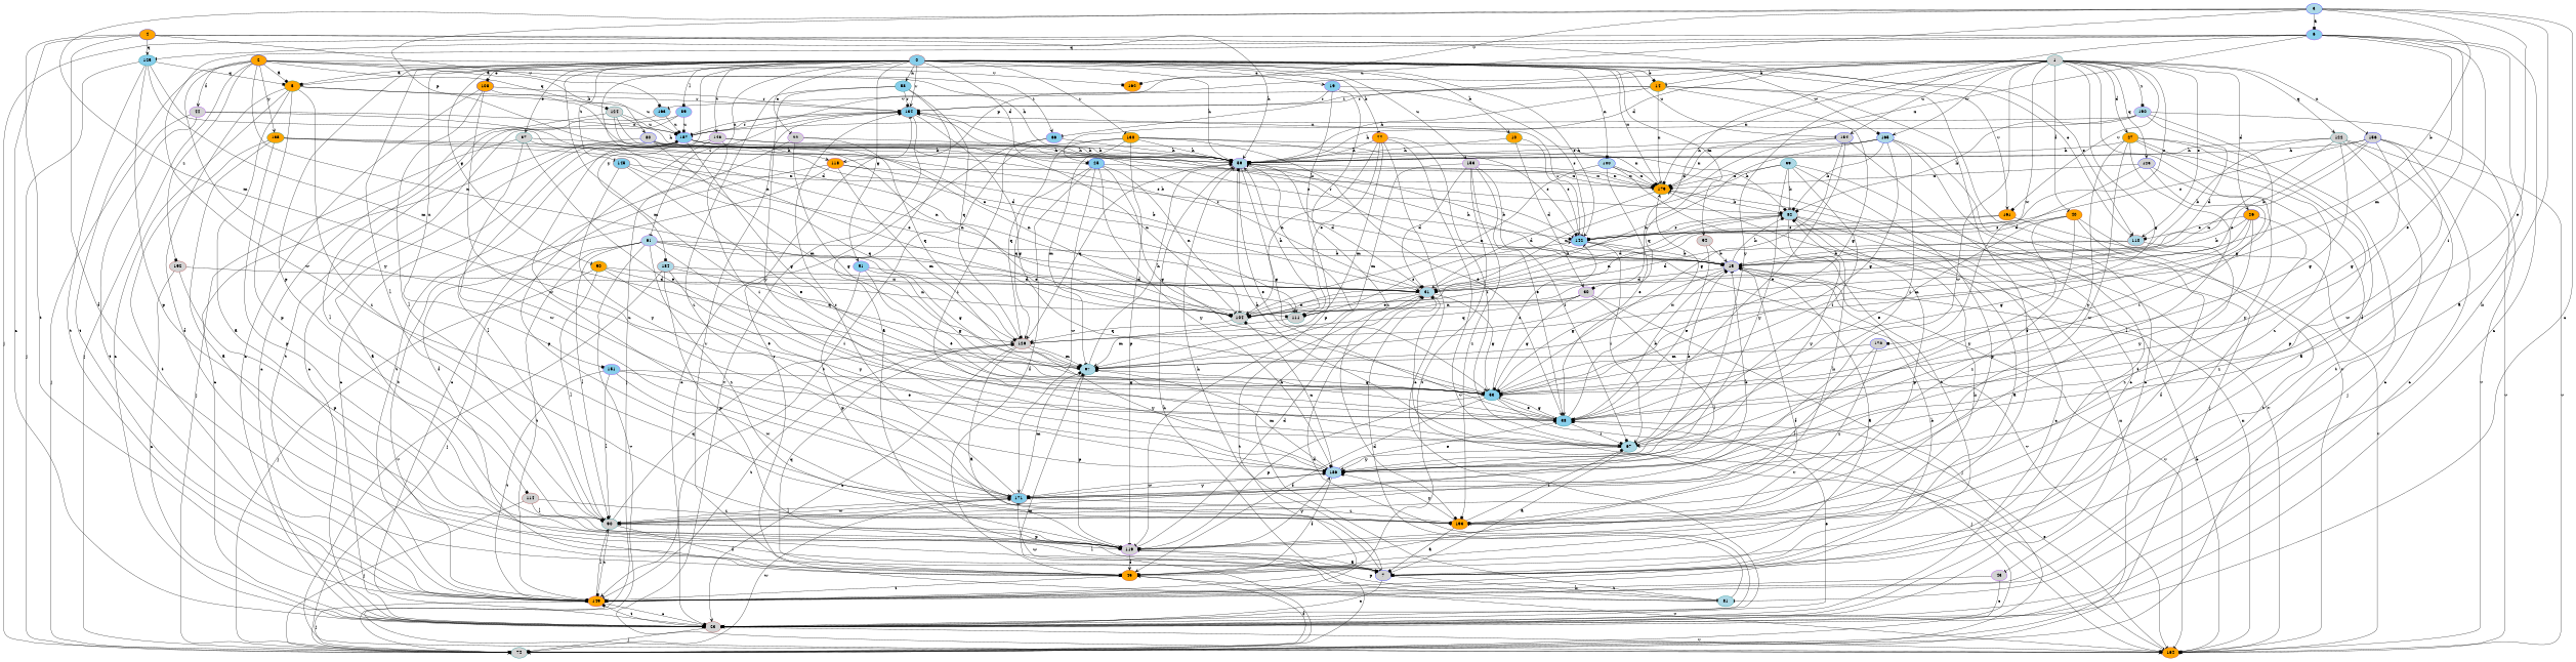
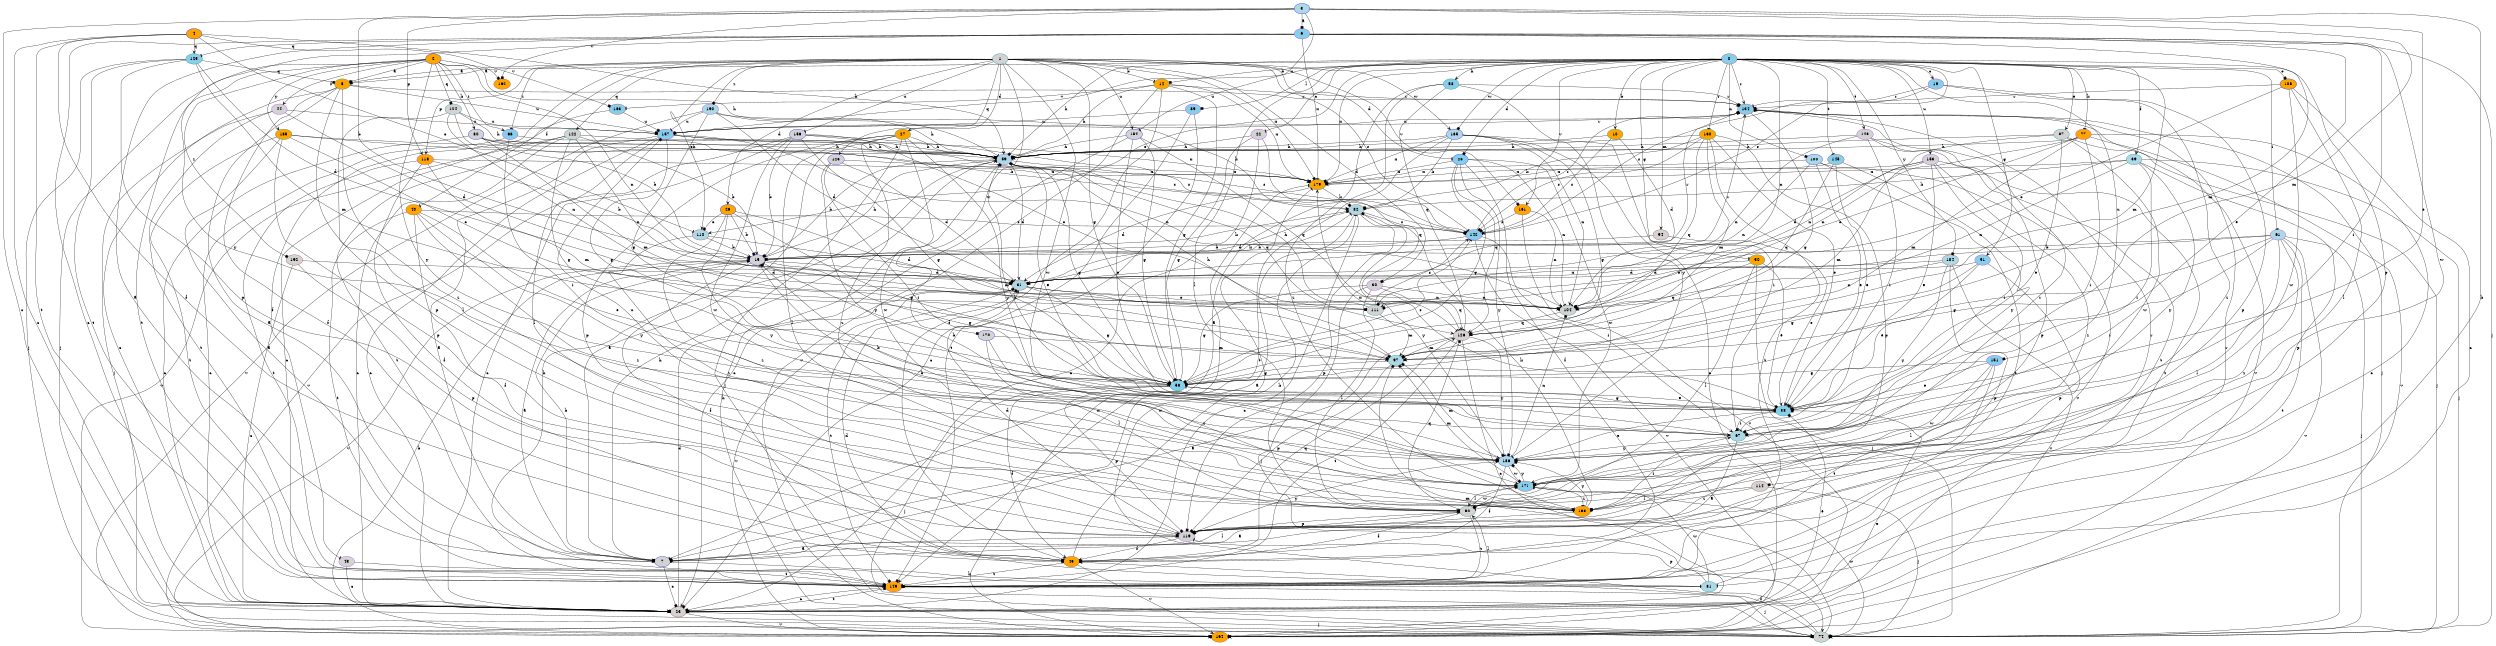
  strict digraph {
    node [color=teal fillcolor=lightgrey style=filled]
    edge [arrowhead=box]
    0 [color=brown fillcolor=skyblue]
    5 [fillcolor=orange]
    10 [fillcolor=orange]
    14 [fillcolor=orange]
    19 [color=purple fillcolor=skyblue]
    22 [color=purple]
    25 [color=blue fillcolor=skyblue]
    37
    39 [fillcolor=lightblue]
    50 [fillcolor=orange]
    51 [color=purple fillcolor=skyblue]
    58 [fillcolor=skyblue]
    59 [color=purple fillcolor=lightblue]
    61 [color=purple fillcolor=lightblue]
    77 [color=purple fillcolor=orange]
    89 [color=purple fillcolor=skyblue]
    90
    94 [color=brown]
    97 [fillcolor=lightblue]
    100 [color=blue fillcolor=lightblue]
    104
    108 [color=blue fillcolor=orange]
    110 [color=brown fillcolor=lightblue]
    114 [color=brown]
    130 [fillcolor=orange]
    134 [color=brown fillcolor=skyblue]
    142 [color=purple fillcolor=skyblue]
    145 [color=brown fillcolor=skyblue]
    148 [color=purple]
    151 [color=purple fillcolor=skyblue]
    153 [color=purple]
    154 [color=blue]
    161 [color=brown fillcolor=orange]
    165 [color=blue fillcolor=lightblue]
    179 [fillcolor=orange]
    184 [color=brown fillcolor=lightblue]
    23 [color=brown]
    157 [color=purple fillcolor=skyblue]
    45 [color=brown fillcolor=orange]
    7 [color=blue]
    119 [color=purple]
    193 [color=brown fillcolor=orange]
    30 [color=purple]
    53 [fillcolor=skyblue]
    163 [color=brown fillcolor=skyblue]
    164 [color=brown fillcolor=orange]
    126 [color=brown]
    171 [color=brown fillcolor=skyblue]
    186 [color=blue fillcolor=lightblue]
    74
    38 [fillcolor=skyblue]
    67 [fillcolor=lightblue]
    82 [color=brown fillcolor=lightblue]
    31 [color=brown fillcolor=lightblue]
    15 [color=blue]
    149 [color=purple fillcolor=orange]
    111
    1
    26 [color=blue fillcolor=orange]
    27 [fillcolor=orange]
    40 [color=brown fillcolor=orange]
    43 [color=purple]
    66 [color=purple fillcolor=skyblue]
    118 [color=purple fillcolor=orange]
    122
    123 [color=blue]
    156 [color=blue]
    170 [color=blue]
    190 [color=purple fillcolor=lightblue]
    2 [color=blue fillcolor=orange]
    44 [color=purple]
    80 [color=blue]
    124
    162 [color=brown fillcolor=orange]
    185 [fillcolor=orange]
    192 [color=brown]
    3 [color=blue fillcolor=lightblue]
    6 [color=purple fillcolor=skyblue]
    81 [fillcolor=lightblue]
    125 [fillcolor=skyblue]
    4 [color=blue fillcolor=orange]
    0 -> 5 [label=a]
    0 -> 10 [arrowhead=vee label=b]
    0 -> 14 [label=b]
    0 -> 19 [arrowhead=vee label=c]
    0 -> 22 [arrowhead=tee label=c]
    0 -> 25 [label=d]
    0 -> 37 [arrowhead=vee label=e]
+   0 -> 39 [arrowhead=vee label=f]
    0 -> 50 [arrowhead=tee label=g]
    0 -> 51 [arrowhead=vee label=g]
    0 -> 58 [arrowhead=vee label=h]
    0 -> 59 [label=h]
    0 -> 61 [arrowhead=tee label=i]
    0 -> 77 [arrowhead=tee label=k]
    0 -> 89 [label=l]
    0 -> 90 [label=l]
    0 -> 94 [arrowhead=vee label=m]
    0 -> 97 [arrowhead=vee label=m]
    0 -> 100 [label=n]
    0 -> 104 [label=n]
    0 -> 108 [label=o]
    0 -> 110 [arrowhead=vee label=o]
    0 -> 114 [label=p]
    0 -> 130 [arrowhead=tee label=r]
    0 -> 134 [arrowhead=vee label=r]
    0 -> 142 [arrowhead=vee label=s]
    0 -> 145 [arrowhead=tee label=t]
    0 -> 148 [arrowhead=vee label=t]
    0 -> 151 [label=u]
    0 -> 153 [arrowhead=vee label=u]
    0 -> 154 [arrowhead=tee label=u]
    0 -> 161 [arrowhead=vee label=v]
    0 -> 165 [label=w]
    0 -> 179 [arrowhead=tee label=x]
    0 -> 184 [label=y]
    5 -> 134 [arrowhead=vee label=r]
    5 -> 23 [arrowhead=vee label=c]
    5 -> 157 [label=u]
    5 -> 45 [label=f]
    5 -> 7 [label=a]
    5 -> 119 [arrowhead=vee label=p]
    5 -> 193 [arrowhead=tee label=z]
    10 -> 59 [label=h]
    10 -> 142 [arrowhead=vee label=s]
    10 -> 30 [arrowhead=vee label=d]
    14 -> 59 [arrowhead=tee label=h]
    14 -> 134 [label=r]
    14 -> 179 [arrowhead=vee label=x]
    14 -> 45 [arrowhead=tee label=f]
    14 -> 53 [arrowhead=tee label=g]
    14 -> 163 [arrowhead=tee label=v]
    14 -> 164 [label=v]
    19 -> 134 [arrowhead=tee label=r]
    19 -> 142 [arrowhead=tee label=s]
    19 -> 119 [arrowhead=tee label=p]
    19 -> 193 [label=z]
    22 -> 59 [arrowhead=vee label=h]
    22 -> 23 [label=c]
    22 -> 53 [arrowhead=tee label=g]
    22 -> 126 [arrowhead=tee label=q]
    25 -> 104 [arrowhead=tee label=n]
    25 -> 179 [arrowhead=vee label=x]
    25 -> 45 [arrowhead=vee label=f]
    25 -> 53 [arrowhead=tee label=g]
    25 -> 126 [arrowhead=vee label=q]
    25 -> 171 [arrowhead=vee label=w]
    25 -> 186 [label=y]
    37 -> 59 [arrowhead=vee label=h]
    37 -> 104 [label=n]
    37 -> 171 [arrowhead=tee label=w]
    37 -> 74 [arrowhead=tee label=j]
    37 -> 38 [arrowhead=tee label=e]
    39 -> 104 [label=n]
    39 -> 179 [label=x]
    39 -> 119 [arrowhead=tee label=p]
    39 -> 186 [arrowhead=vee label=y]
    39 -> 74 [arrowhead=tee label=j]
    39 -> 67 [arrowhead=tee label=i]
    39 -> 82 [arrowhead=tee label=k]
    50 -> 90 [arrowhead=tee label=l]
    50 -> 126 [arrowhead=vee label=q]
    50 -> 74 [label=j]
    50 -> 38 [label=e]
    50 -> 31 [arrowhead=vee label=x]
    51 -> 119 [arrowhead=tee label=p]
    51 -> 53 [arrowhead=tee label=g]
    51 -> 38 [arrowhead=vee label=e]
    51 -> 31 [arrowhead=vee label=d]
    58 -> 134 [label=r]
    58 -> 7 [arrowhead=tee label=a]
    58 -> 193 [arrowhead=tee label=z]
    58 -> 126 [arrowhead=tee label=q]
    58 -> 186 [arrowhead=tee label=y]
    59 -> 179 [arrowhead=vee label=x]
    59 -> 53 [arrowhead=vee label=g]
    59 -> 126 [arrowhead=vee label=q]
    59 -> 38 [arrowhead=tee label=e]
    59 -> 31 [arrowhead=vee label=d]
    59 -> 15 [arrowhead=vee label=b]
    61 -> 90 [label=l]
    61 -> 193 [label=z]
    61 -> 53 [label=g]
    61 -> 164 [arrowhead=vee label=v]
    61 -> 74 [arrowhead=vee label=j]
    61 -> 67 [label=i]
    61 -> 15 [label=b]
    61 -> 149 [label=t]
    61 -> 111 [label=o]
    77 -> 59 [arrowhead=vee label=h]
    77 -> 97 [arrowhead=vee label=m]
    77 -> 104 [arrowhead=vee label=n]
    77 -> 23 [arrowhead=vee label=c]
    77 -> 164 [arrowhead=tee label=v]
    77 -> 67 [arrowhead=vee label=i]
    77 -> 111 [label=o]
    89 -> 23 [label=c]
    89 -> 157 [label=u]
    89 -> 149 [label=t]
    90 -> 45 [arrowhead=tee label=f]
    90 -> 119 [label=p]
    90 -> 126 [label=q]
    90 -> 171 [label=w]
    90 -> 149 [label=t]
    94 -> 38 [arrowhead=vee label=e]
    94 -> 15 [arrowhead=vee label=b]
    97 -> 59 [label=h]
    97 -> 119 [label=p]
    97 -> 53 [arrowhead=tee label=g]
    100 -> 104 [arrowhead=vee label=n]
    100 -> 179 [label=x]
    100 -> 164 [arrowhead=vee label=v]
    100 -> 38 [arrowhead=vee label=e]
    100 -> 149 [label=t]
    104 -> 126 [arrowhead=vee label=q]
    108 -> 90 [arrowhead=vee label=l]
    108 -> 134 [label=r]
    108 -> 23 [label=c]
    108 -> 171 [arrowhead=vee label=w]
    108 -> 111 [arrowhead=vee label=o]
    110 -> 193 [arrowhead=tee label=z]
    110 -> 31 [label=d]
    110 -> 15 [arrowhead=vee label=b]
    114 -> 90 [arrowhead=tee label=l]
    114 -> 193 [arrowhead=tee label=z]
    114 -> 74 [arrowhead=vee label=j]
    130 -> 59 [arrowhead=vee label=h]
    130 -> 97 [arrowhead=tee label=m]
    130 -> 142 [label=s]
    130 -> 119 [arrowhead=tee label=p]
    130 -> 126 [label=q]
    130 -> 38 [arrowhead=vee label=e]
    130 -> 82 [label=k]
    130 -> 149 [arrowhead=vee label=t]
    134 -> 157 [arrowhead=tee label=u]
    134 -> 53 [arrowhead=tee label=g]
    134 -> 164 [arrowhead=tee label=v]
    134 -> 74 [label=j]
    142 -> 134 [label=r]
    142 -> 164 [arrowhead=tee label=v]
    142 -> 67 [arrowhead=vee label=i]
    142 -> 15 [arrowhead=tee label=b]
    145 -> 179 [arrowhead=tee label=x]
    145 -> 126 [label=q]
    145 -> 186 [arrowhead=tee label=y]
    145 -> 38 [label=e]
    148 -> 59 [arrowhead=tee label=h]
    148 -> 104 [arrowhead=tee label=n]
    148 -> 119 [arrowhead=vee label=p]
    148 -> 67 [arrowhead=tee label=i]
    148 -> 149 [arrowhead=tee label=t]
    151 -> 90 [arrowhead=vee label=l]
    151 -> 53 [arrowhead=tee label=g]
    151 -> 171 [arrowhead=vee label=w]
    151 -> 38 [label=e]
    151 -> 149 [arrowhead=tee label=t]
    153 -> 97 [label=m]
    153 -> 179 [arrowhead=vee label=x]
    153 -> 193 [label=z]
    153 -> 38 [arrowhead=vee label=e]
    153 -> 67 [label=i]
    153 -> 31 [label=d]
    153 -> 149 [arrowhead=tee label=t]
    154 -> 59 [label=h]
    154 -> 23 [arrowhead=vee label=c]
    154 -> 53 [label=g]
    154 -> 126 [arrowhead=tee label=q]
    154 -> 38 [arrowhead=tee label=e]
    161 -> 104 [arrowhead=vee label=n]
    161 -> 142 [label=s]
    161 -> 164 [label=v]
    165 -> 59 [label=h]
    165 -> 104 [arrowhead=vee label=n]
    165 -> 179 [label=x]
    165 -> 23 [arrowhead=tee label=c]
    165 -> 53 [arrowhead=tee label=g]
    165 -> 67 [arrowhead=tee label=i]
    165 -> 82 [label=k]
    165 -> 149 [arrowhead=vee label=t]
    179 -> 82 [label=k]
    179 -> 31 [arrowhead=vee label=d]
    184 -> 104 [arrowhead=vee label=n]
    184 -> 119 [label=p]
    184 -> 164 [arrowhead=vee label=v]
    184 -> 186 [label=y]
    184 -> 31 [arrowhead=tee label=d]
    23 -> 164 [arrowhead=vee label=v]
    23 -> 74 [label=j]
    23 -> 38 [label=e]
    23 -> 31 [label=d]
    23 -> 149 [label=t]
    157 -> 59 [label=h]
    157 -> 90 [arrowhead=vee label=l]
    157 -> 104 [arrowhead=tee label=n]
    157 -> 134 [label=r]
    157 -> 179 [label=x]
    157 -> 23 [arrowhead=vee label=c]
    157 -> 7 [label=a]
    157 -> 53 [arrowhead=vee label=g]
    45 -> 134 [arrowhead=vee label=r]
    45 -> 164 [arrowhead=vee label=v]
    45 -> 126 [arrowhead=vee label=q]
    45 -> 82 [arrowhead=tee label=k]
    45 -> 149 [arrowhead=tee label=t]
    7 -> 59 [arrowhead=vee label=h]
    7 -> 90 [arrowhead=vee label=l]
    7 -> 23 [label=c]
    7 -> 15 [arrowhead=vee label=b]
    7 -> 81 [arrowhead=tee label=k]
    119 -> 45 [arrowhead=vee label=f]
    119 -> 7 [arrowhead=tee label=a]
    119 -> 186 [arrowhead=vee label=y]
    119 -> 31 [arrowhead=vee label=d]
    193 -> 7 [label=a]
    193 -> 186 [label=y]
-   193 -> 67 [label=i]
+   193 -> 67 [arrowhead=vee label=i]
    193 -> 82 [label=k]
    30 -> 90 [label=l]
    30 -> 104 [label=n]
    30 -> 53 [label=g]
    30 -> 126 [arrowhead=vee label=q]
    30 -> 74 [arrowhead=vee label=j]
    53 -> 142 [arrowhead=tee label=s]
    53 -> 45 [arrowhead=vee label=f]
    53 -> 119 [label=p]
    53 -> 74 [arrowhead=vee label=j]
    53 -> 38 [arrowhead=tee label=e]
    163 -> 23 [label=c]
    163 -> 157 [label=u]
    164 -> 179 [arrowhead=tee label=x]
    164 -> 38 [label=e]
    164 -> 15 [label=b]
    126 -> 97 [label=m]
    126 -> 23 [arrowhead=vee label=c]
    126 -> 7 [arrowhead=tee label=a]
    126 -> 186 [arrowhead=tee label=y]
    126 -> 149 [arrowhead=tee label=t]
    171 -> 90 [arrowhead=vee label=l]
    171 -> 97 [label=m]
    171 -> 134 [label=r]
    171 -> 157 [label=u]
    171 -> 193 [arrowhead=tee label=z]
    171 -> 186 [label=y]
    171 -> 15 [arrowhead=tee label=b]
    186 -> 97 [label=m]
    186 -> 104 [label=n]
    186 -> 45 [label=f]
    186 -> 171 [label=w]
    186 -> 38 [arrowhead=tee label=e]
    74 -> 59 [arrowhead=vee label=h]
    74 -> 97 [label=m]
    74 -> 179 [arrowhead=tee label=x]
    74 -> 45 [arrowhead=vee label=f]
    74 -> 171 [arrowhead=tee label=w]
    38 -> 179 [arrowhead=vee label=x]
    38 -> 53 [arrowhead=tee label=g]
    38 -> 67 [label=i]
    38 -> 15 [arrowhead=tee label=b]
    67 -> 59 [label=h]
    67 -> 7 [arrowhead=tee label=a]
    67 -> 186 [arrowhead=vee label=y]
    67 -> 15 [label=b]
    82 -> 142 [arrowhead=tee label=s]
    82 -> 23 [arrowhead=vee label=c]
    82 -> 7 [label=a]
    82 -> 119 [label=p]
    82 -> 186 [label=y]
    82 -> 31 [label=d]
    31 -> 104 [arrowhead=tee label=n]
    31 -> 134 [arrowhead=vee label=r]
    31 -> 53 [arrowhead=tee label=g]
    31 -> 164 [label=v]
    31 -> 82 [arrowhead=tee label=k]
    31 -> 149 [label=t]
    31 -> 111 [label=o]
    15 -> 59 [arrowhead=tee label=h]
    15 -> 134 [label=r]
    15 -> 45 [arrowhead=tee label=f]
    15 -> 7 [arrowhead=tee label=a]
    15 -> 53 [arrowhead=tee label=g]
    15 -> 164 [arrowhead=tee label=v]
    15 -> 82 [label=k]
    15 -> 31 [label=d]
    149 -> 90 [arrowhead=vee label=l]
    149 -> 23 [arrowhead=tee label=c]
    149 -> 74 [arrowhead=vee label=j]
    111 -> 59 [arrowhead=vee label=h]
    111 -> 97 [arrowhead=vee label=m]
    111 -> 142 [arrowhead=vee label=s]
    1 -> 5 [arrowhead=vee label=a]
    1 -> 14 [arrowhead=tee label=b]
    1 -> 25 [arrowhead=tee label=d]
    1 -> 110 [arrowhead=vee label=o]
    1 -> 142 [arrowhead=tee label=s]
    1 -> 154 [arrowhead=vee label=u]
    1 -> 161 [label=v]
    1 -> 165 [arrowhead=vee label=w]
    1 -> 179 [label=x]
    1 -> 30 [label=d]
    1 -> 53 [arrowhead=tee label=g]
    1 -> 171 [arrowhead=vee label=w]
    1 -> 26 [arrowhead=vee label=d]
    1 -> 27 [arrowhead=vee label=d]
    1 -> 40 [arrowhead=tee label=f]
    1 -> 43 [arrowhead=tee label=f]
    1 -> 66 [arrowhead=tee label=i]
    1 -> 118 [arrowhead=vee label=p]
    1 -> 122 [arrowhead=vee label=q]
    1 -> 123 [arrowhead=vee label=q]
    1 -> 156 [arrowhead=tee label=u]
    1 -> 170 [label=w]
    1 -> 190 [label=z]
    26 -> 97 [label=m]
    26 -> 110 [label=o]
    26 -> 193 [arrowhead=tee label=z]
    26 -> 53 [arrowhead=vee label=g]
    26 -> 186 [label=y]
    26 -> 15 [label=b]
    27 -> 59 [arrowhead=vee label=h]
    27 -> 90 [arrowhead=tee label=l]
    27 -> 7 [arrowhead=vee label=a]
    27 -> 119 [arrowhead=vee label=p]
    27 -> 193 [arrowhead=vee label=z]
    27 -> 171 [label=w]
    27 -> 186 [arrowhead=vee label=y]
    27 -> 74 [arrowhead=vee label=j]
    40 -> 142 [label=s]
    40 -> 45 [label=f]
    40 -> 193 [arrowhead=tee label=z]
    40 -> 186 [arrowhead=tee label=y]
    40 -> 38 [arrowhead=vee label=e]
    40 -> 149 [label=t]
    43 -> 23 [arrowhead=vee label=c]
    43 -> 149 [arrowhead=vee label=t]
    66 -> 59 [arrowhead=tee label=h]
    66 -> 23 [label=c]
    66 -> 67 [arrowhead=vee label=i]
    118 -> 97 [label=m]
    118 -> 179 [arrowhead=tee label=x]
    118 -> 45 [label=f]
    118 -> 15 [label=b]
    118 -> 149 [arrowhead=tee label=t]
    122 -> 59 [arrowhead=vee label=h]
    122 -> 104 [arrowhead=vee label=n]
    122 -> 23 [label=c]
    122 -> 53 [arrowhead=tee label=g]
    122 -> 164 [arrowhead=tee label=v]
    122 -> 15 [arrowhead=vee label=b]
    122 -> 149 [arrowhead=vee label=t]
    123 -> 179 [label=x]
    123 -> 186 [label=y]
    123 -> 67 [arrowhead=vee label=i]
    123 -> 31 [arrowhead=tee label=d]
    156 -> 59 [label=h]
    156 -> 142 [arrowhead=tee label=s]
    156 -> 23 [label=c]
    156 -> 53 [label=g]
    156 -> 164 [label=v]
    156 -> 171 [label=w]
    156 -> 15 [label=b]
    156 -> 111 [arrowhead=tee label=o]
    170 -> 90 [arrowhead=vee label=l]
    170 -> 97 [arrowhead=vee label=m]
    170 -> 193 [label=z]
    190 -> 59 [arrowhead=vee label=h]
    190 -> 157 [arrowhead=tee label=u]
    190 -> 53 [arrowhead=vee label=g]
    190 -> 164 [arrowhead=vee label=v]
    190 -> 82 [label=k]
    190 -> 31 [label=d]
    2 -> 5 [label=a]
    2 -> 59 [arrowhead=tee label=h]
    2 -> 104 [arrowhead=vee label=n]
    2 -> 186 [label=y]
    2 -> 74 [arrowhead=tee label=j]
    2 -> 149 [arrowhead=tee label=t]
    2 -> 66 [arrowhead=vee label=i]
    2 -> 44 [arrowhead=vee label=f]
    2 -> 80 [arrowhead=vee label=k]
    2 -> 124 [label=q]
    2 -> 162 [label=v]
    2 -> 185 [arrowhead=vee label=y]
    2 -> 192 [label=z]
    44 -> 157 [label=u]
    44 -> 74 [label=j]
    44 -> 31 [arrowhead=vee label=d]
    44 -> 149 [arrowhead=tee label=t]
    80 -> 59 [label=h]
    80 -> 97 [arrowhead=vee label=m]
    80 -> 142 [arrowhead=tee label=s]
    80 -> 23 [arrowhead=tee label=c]
    80 -> 82 [arrowhead=vee label=k]
    124 -> 59 [arrowhead=tee label=h]
    124 -> 90 [arrowhead=tee label=l]
    124 -> 104 [label=n]
    124 -> 157 [label=u]
    124 -> 15 [arrowhead=tee label=b]
    185 -> 59 [arrowhead=tee label=h]
    185 -> 142 [label=s]
    185 -> 7 [arrowhead=vee label=a]
    185 -> 119 [arrowhead=vee label=p]
    185 -> 149 [label=t]
    185 -> 111 [arrowhead=vee label=o]
    192 -> 23 [arrowhead=tee label=c]
    192 -> 119 [label=p]
    192 -> 31 [arrowhead=vee label=d]
    3 -> 97 [label=m]
    3 -> 23 [arrowhead=vee label=c]
    3 -> 157 [arrowhead=tee label=u]
    3 -> 38 [label=e]
    3 -> 15 [arrowhead=tee label=b]
    3 -> 118 [arrowhead=vee label=p]
    3 -> 162 [label=v]
    3 -> 6 [label=a]
    3 -> 81 [arrowhead=tee label=k]
    6 -> 97 [arrowhead=vee label=m]
    6 -> 179 [arrowhead=tee label=x]
    6 -> 23 [arrowhead=tee label=c]
    6 -> 7 [label=a]
    6 -> 171 [label=w]
    6 -> 186 [arrowhead=vee label=y]
    6 -> 74 [arrowhead=vee label=j]
    6 -> 38 [arrowhead=vee label=e]
    6 -> 67 [arrowhead=vee label=i]
    6 -> 125 [arrowhead=tee label=q]
    81 -> 59 [arrowhead=tee label=h]
    81 -> 134 [arrowhead=tee label=r]
    81 -> 119 [arrowhead=tee label=p]
    81 -> 171 [arrowhead=tee label=w]
    81 -> 31 [label=d]
    125 -> 5 [label=q]
    125 -> 97 [arrowhead=tee label=m]
    125 -> 119 [arrowhead=vee label=p]
    125 -> 74 [label=j]
    125 -> 31 [arrowhead=vee label=d]
    125 -> 149 [arrowhead=vee label=t]
    4 -> 59 [arrowhead=vee label=h]
    4 -> 110 [arrowhead=tee label=o]
    4 -> 23 [label=c]
    4 -> 45 [label=f]
    4 -> 163 [label=v]
    4 -> 149 [arrowhead=tee label=t]
    4 -> 125 [arrowhead=vee label=q]
  }
